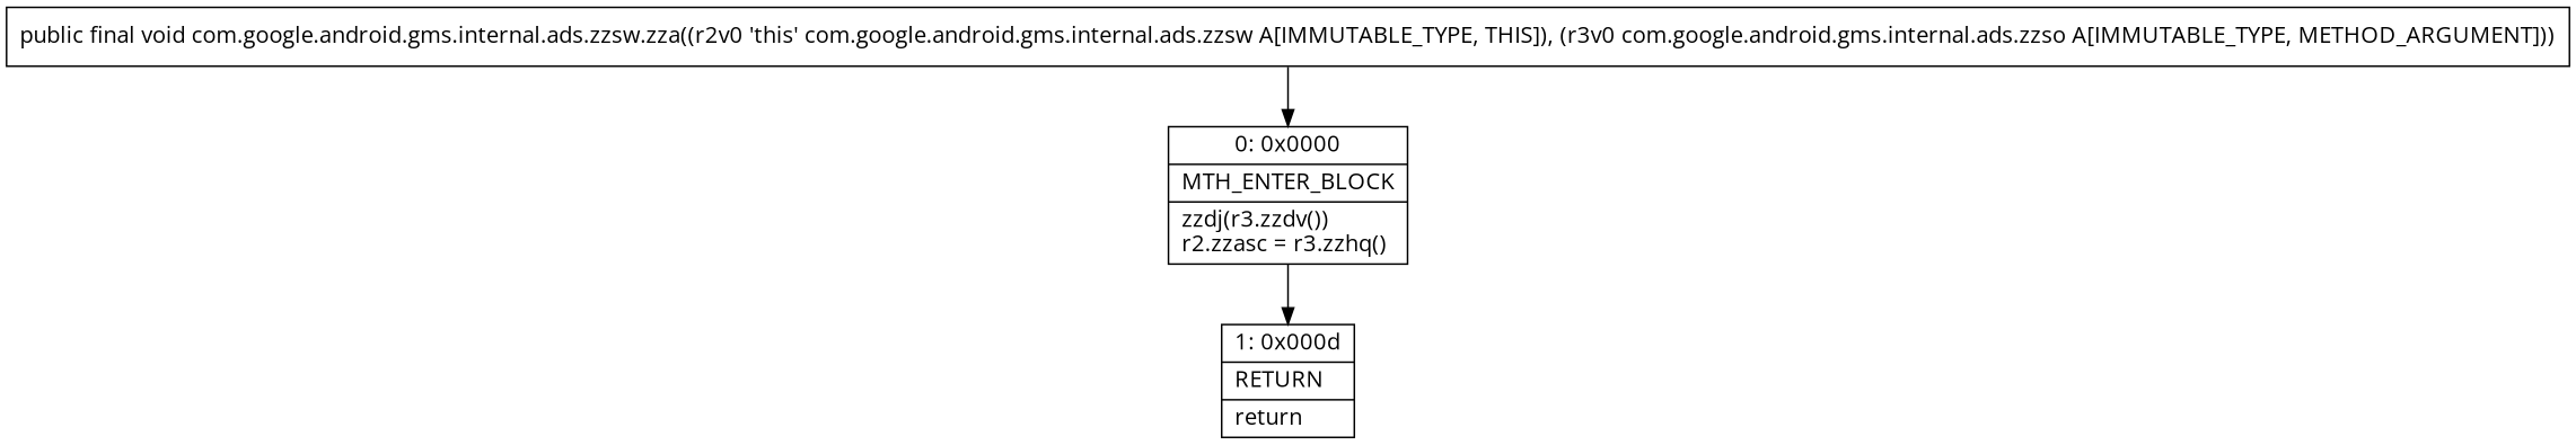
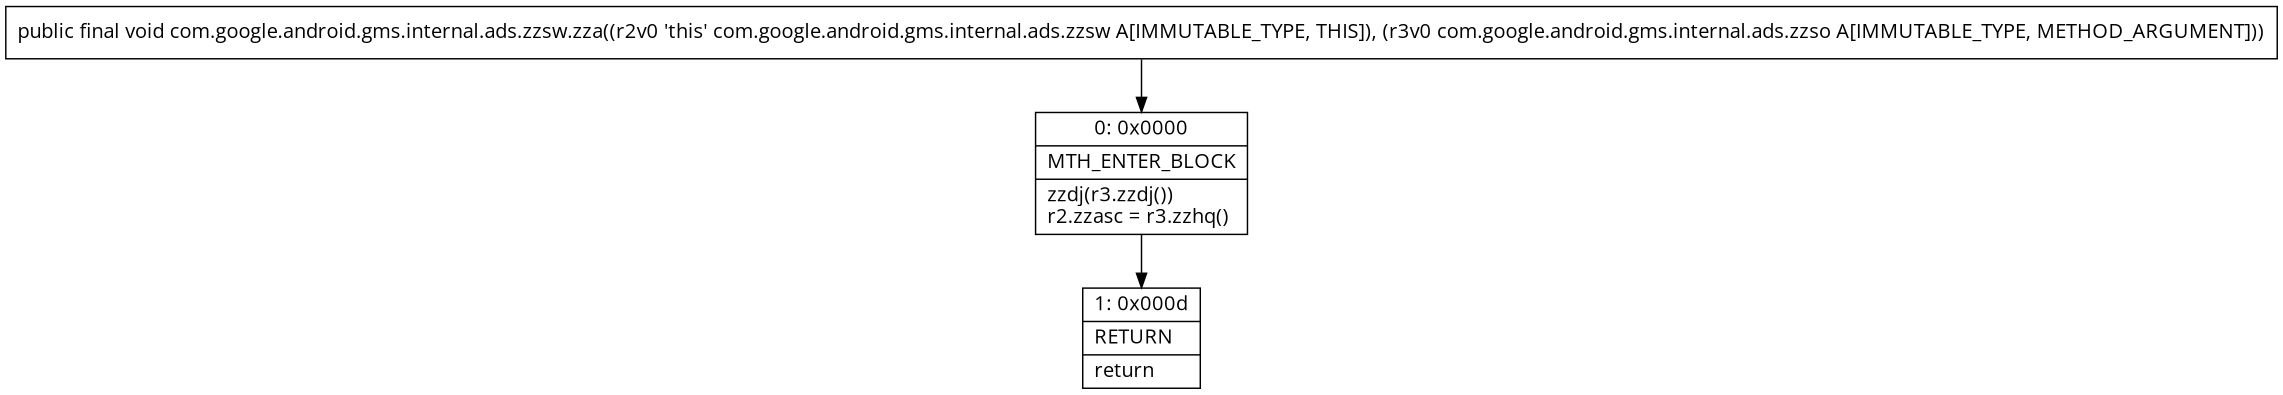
  digraph {
    fontname="Open Sans"
    node [shape=record fontname="Open Sans"]
    edge [fontname="Open Sans"]
-   n1 [label="{0\:\ 0x0000|MTH_ENTER_BLOCK\l|zzdj(r3.zzdv())\lr2.zzasc = r3.zzhq()\l}"]
+   n1 [label="{0\:\ 0x0000|MTH_ENTER_BLOCK\l|zzdj(r3.zzdj())\lr2.zzasc = r3.zzhq()\l}"]
    n2 [label="{1\:\ 0x000d|RETURN\l|return\l}"]
    n3 [label="{public final void com.google.android.gms.internal.ads.zzsw.zza((r2v0 'this' com.google.android.gms.internal.ads.zzsw A[IMMUTABLE_TYPE, THIS]), (r3v0 com.google.android.gms.internal.ads.zzso A[IMMUTABLE_TYPE, METHOD_ARGUMENT])) }"]
    n1 -> n2
    n3 -> n1
  }
